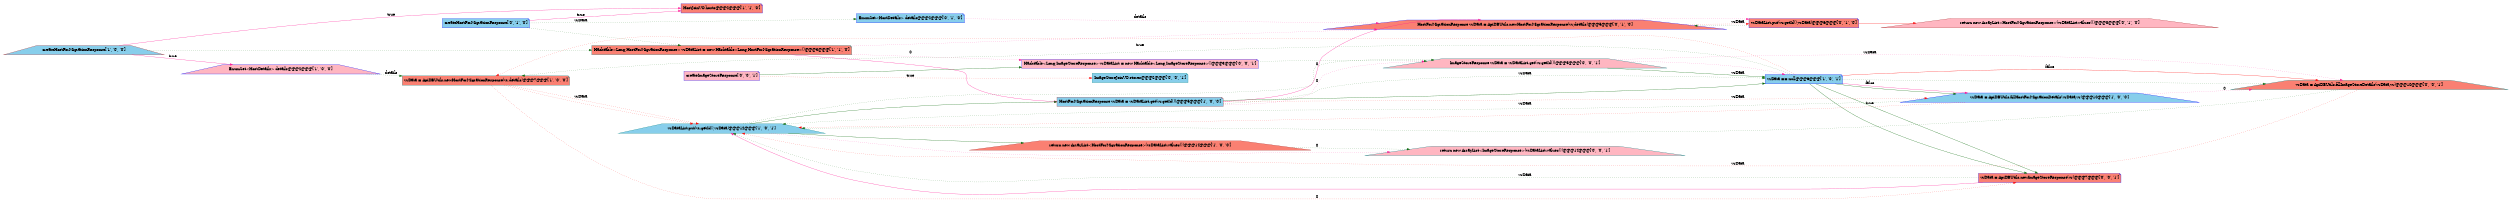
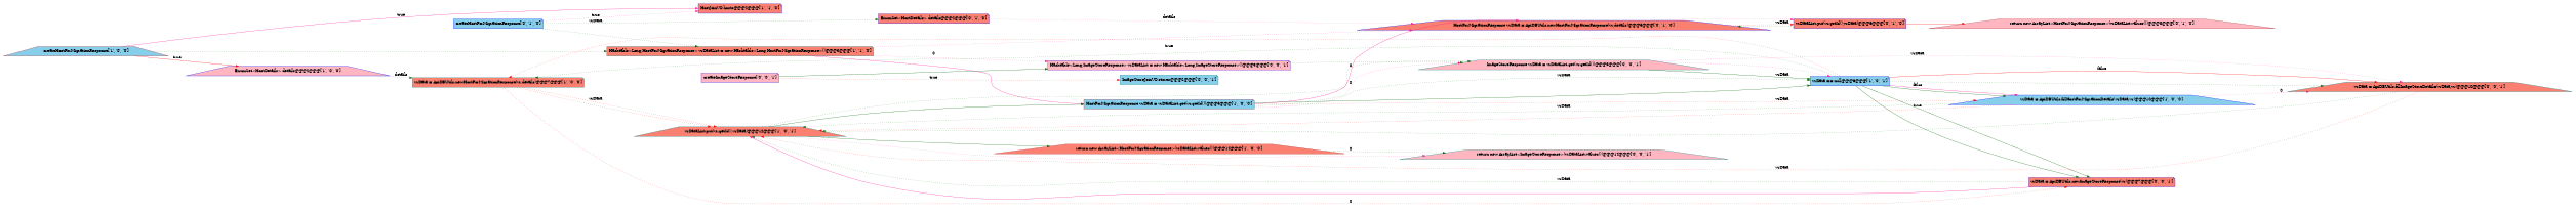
  digraph {
    fontname="DejaVu Serif"
    rankdir=LR
    node [color=blue fillcolor=salmon fontname="DejaVu Serif" shape=note style=filled]
    edge [color=darkgreen fontname="DejaVu Serif" style=dotted]
    n1 [color=brown fillcolor=skyblue label="createHostForMigrationResponse['1', '0', '0']" shape=trapezium]
    n2 [label="HostJoinVO hosts@@@2@@@['1', '1', '0']"]
    n3 [fillcolor=lightpink label="EnumSet<HostDetails> details@@@2@@@['1', '0', '0']" shape=trapezium]
    n4 [color=teal label="Hashtable<Long,HostForMigrationResponse> vrDataList = new Hashtable<Long,HostForMigrationResponse>()@@@3@@@['1', '1', '0']"]
    n5 [color=teal label="vrData = ApiDBUtils.newHostForMigrationResponse(vr,details)@@@7@@@['1', '0', '0']"]
    n6 [color=brown fillcolor=skyblue label="HostForMigrationResponse vrData = vrDataList.get(vr.getId())@@@5@@@['1', '0', '0']"]
    n7 [label="HostForMigrationResponse vrData = ApiDBUtils.newHostForMigrationResponse(vr,details)@@@5@@@['0', '1', '0']" shape=trapezium]
    n8 [fillcolor=lightpink label="Hashtable<Long,ImageStoreResponse> vrDataList = new Hashtable<Long,ImageStoreResponse>()@@@3@@@['0', '0', '1']"]
    n9 [color=brown label="return new ArrayList<HostForMigrationResponse>(vrDataList.values())@@@14@@@['1', '0', '0']" shape=trapezium]
    n10 [color=teal fillcolor=lightpink label="return new ArrayList<ImageStoreResponse>(vrDataList.values())@@@14@@@['0', '0', '1']" shape=trapezium]
-   n11 [color=teal fillcolor=skyblue label="vrDataList.put(vr.getId(),vrData)@@@12@@@['1', '0', '1']" shape=trapezium]
+   n11 [color=teal label="vrDataList.put(vr.getId(),vrData)@@@12@@@['1', '0', '1']" shape=trapezium]
    n12 [color=teal fillcolor=lightpink label="ImageStoreResponse vrData = vrDataList.get(vr.getId())@@@5@@@['0', '0', '1']" shape=trapezium]
    n13 [fillcolor=skyblue label="vrData == null@@@6@@@['1', '0', '1']"]
    n14 [fillcolor=skyblue label="vrData = ApiDBUtils.fillHostForMigrationDetails(vrData,vr)@@@10@@@['1', '0', '0']" shape=trapezium]
    n15 [color=teal label="vrData = ApiDBUtils.fillImageStoreDetails(vrData,vr)@@@10@@@['0', '0', '1']" shape=trapezium]
    n16 [label="vrData = ApiDBUtils.newImageStoreResponse(vr)@@@7@@@['0', '0', '1']"]
    n17 [label="vrDataList.put(vr.getId(),vrData)@@@6@@@['0', '1', '0']"]
    n18 [color=brown fillcolor=lightpink label="return new ArrayList<HostForMigrationResponse>(vrDataList.values())@@@8@@@['0', '1', '0']" shape=trapezium]
    n19 [fillcolor=lightpink label="createImageStoreResponse['0', '0', '1']"]
    n20 [color=teal fillcolor=skyblue label="ImageStoreJoinVO stores@@@2@@@['0', '0', '1']"]
    n21 [fillcolor=skyblue label="createHostForMigrationResponse['0', '1', '0']"]
-   n22 [fillcolor=skyblue label="EnumSet<HostDetails> details@@@2@@@['0', '1', '0']"]
+   n22 [label="EnumSet<HostDetails> details@@@2@@@['0', '1', '0']"]
    n1 -> n2 [color=deeppink label=true style=solid]
-   n1 -> n3 [color=deeppink label=true style=solid]
+   n1 -> n3 [color=red label=true style=solid]
    n1 -> n4
    n3 -> n5 [label=details]
    n4 -> n6 [color=deeppink style=solid]
    n4 -> n7 [color=deeppink]
    n4 -> n8 [color=deeppink label=0]
    n5 -> n11 [color=red label=vrData]
    n5 -> n11 [color=red]
    n5 -> n16 [color=red label=0]
    n6 -> n7 [color=deeppink label=0 style=solid]
    n6 -> n12 [color=deeppink label=0]
    n6 -> n13 [style=solid]
    n6 -> n13 [label=vrData]
    n6 -> n14 [color=red label=vrData]
    n7 -> n17 [color=deeppink]
    n7 -> n17 [color=red label=vrData]
    n8 -> n12
    n9 -> n10 [label=0]
    n11 -> n6 [style=solid]
    n11 -> n9 [style=solid]
    n11 -> n10 [color=deeppink]
    n11 -> n12
    n12 -> n13 [color=deeppink]
    n12 -> n13 [label=vrData style=solid]
    n12 -> n15 [color=deeppink label=vrData]
    n13 -> n5 [label=true]
    n13 -> n5 [color=red]
    n13 -> n14 [color=deeppink label=false style=solid]
    n13 -> n14 [style=solid]
    n13 -> n15 [color=red label=false style=solid]
    n13 -> n15
    n13 -> n16 [style=solid]
    n13 -> n16 [label=true style=solid]
    n14 -> n11 [label=vrData]
    n14 -> n11 [color=red]
    n14 -> n15 [color=deeppink label=0]
    n15 -> n11
    n15 -> n11 [color=red label=vrData]
    n16 -> n11 [color=deeppink style=solid]
    n16 -> n11 [label=vrData]
    n17 -> n7
    n17 -> n18 [color=red style=solid]
    n19 -> n8 [style=solid]
    n19 -> n20 [color=red label=true]
-   n21 -> n2 [color=deeppink label=true style=solid]
+   n21 -> n2 [color=deeppink label=true]
    n21 -> n4
    n21 -> n22 [label=vrData]
    n22 -> n7 [color=deeppink label=details]
  }
